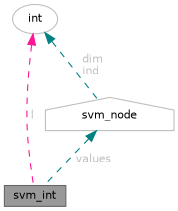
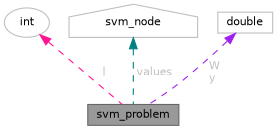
  digraph {
    node [color=grey75 fillcolor=white fontname=Helvetica fontsize=10 shape=box style=filled]
    edge [color=teal dir=back fontcolor=grey fontname=Helvetica fontsize=10 labelfontname=Helvetica labelfontsize=10 style=dashed]
-   n1 [color=gray40 fillcolor=grey60 fontcolor=black height=0.2 label=svm_int width=0.4]
+   n1 [color=gray40 fillcolor=grey60 fontcolor=black height=0.2 label=svm_problem width=0.4]
    n2 [height=0.2 label=int shape=ellipse width=0.4]
    n3 [height=0.2 label=svm_node shape=house width=0.4]
+   n4 [height=0.2 label=double width=0.4]
    n2 -> n1 [color=deeppink label=" l"]
-   n2 -> n3 [label=" dim\nind"]
    n3 -> n1 [label=" values"]
+   n4 -> n1 [color=purple label=" W\ny"]
  }
